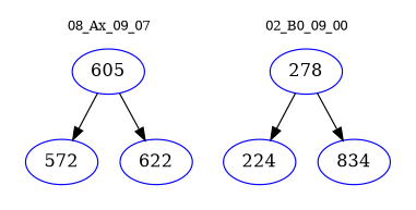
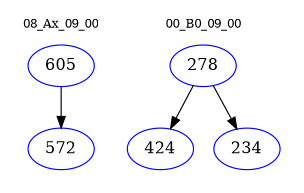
  digraph {
    node [color=blue]
    edge [color=black]
    n1 [label=605]
    n2 [label=572]
-   n3 [label=622]
    n4 [label=278]
-   n5 [label=224]
-   n6 [label=834]
+   n5 [label=424]
+   n6 [label=234]
    subgraph cluster_1 {
      color=white
      fontsize=10
-     label="08_Ax_09_07"
+     label="08_Ax_09_00"
      n1
      n2
-     n3
    }
    subgraph cluster_2 {
      color=white
      fontsize=10
-     label="02_B0_09_00"
+     label="00_B0_09_00"
      n4
      n5
      n6
    }
    n1 -> n2
-   n1 -> n3
    n4 -> n5
    n4 -> n6
  }
